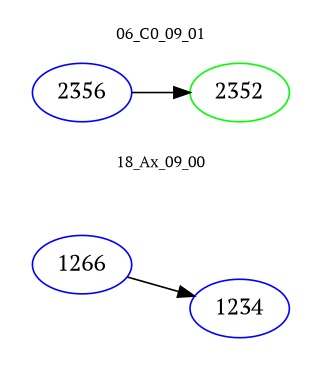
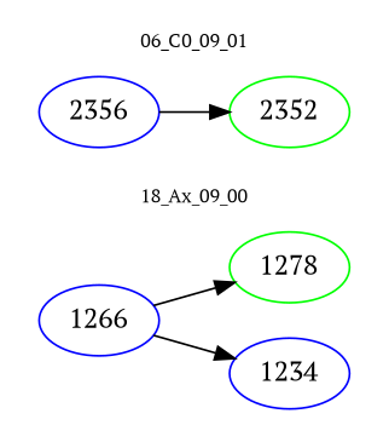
  digraph {
    fontname="PT Serif"
    rankdir=LR
    node [color=blue fontname="PT Serif"]
    edge [color=black fontname="PT Serif"]
    n1 [label=1266]
    n2 [label=1234]
+   n3 [color=green label=1278]
    n4 [label=2356]
    n5 [color=green label=2352]
    subgraph cluster_1 {
      color=white
      fontsize=10
      label="18_Ax_09_00"
      n1
      n2
+     n3
    }
    subgraph cluster_2 {
      color=white
      fontsize=10
      label="06_C0_09_01"
      n4
      n5
    }
    n1 -> n2
+   n1 -> n3
    n4 -> n5
  }
